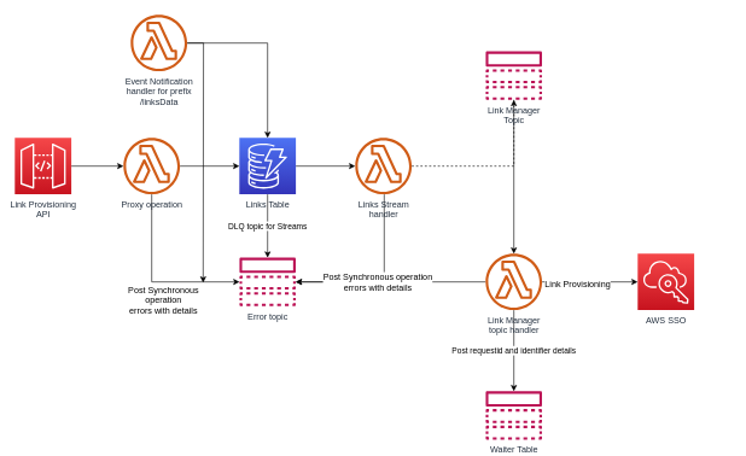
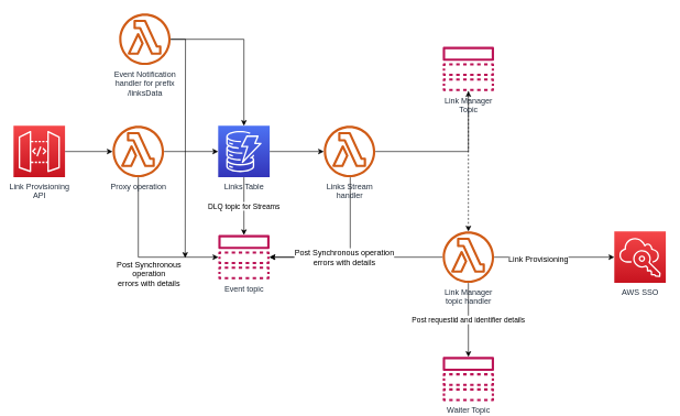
  <mxCell id="0" />
  <mxCell id="1" parent="0" />
- <mxCell id="2" value="&lt;div&gt;AWS SSO&lt;/div&gt;" style="outlineConnect=0;fontColor=#232F3E;gradientColor=#F54749;gradientDirection=north;fillColor=#C7131F;strokeColor=#ffffff;dashed=0;verticalLabelPosition=bottom;verticalAlign=top;align=center;html=1;fontSize=12;fontStyle=0;aspect=fixed;shape=mxgraph.aws4.resourceIcon;resIcon=mxgraph.aws4.single_sign_on;" vertex="1" parent="1"><mxGeometry x="880" y="350" width="78" height="78" as="geometry" /></mxCell>
+ <mxCell id="2" value="&lt;div&gt;AWS SSO&lt;/div&gt;" style="outlineConnect=0;fontColor=#232F3E;gradientColor=#F54749;gradientDirection=north;fillColor=#C7131F;strokeColor=#ffffff;dashed=0;verticalLabelPosition=bottom;verticalAlign=top;align=center;html=1;fontSize=12;fontStyle=0;aspect=fixed;shape=mxgraph.aws4.resourceIcon;resIcon=mxgraph.aws4.single_sign_on;" vertex="1" parent="1"><mxGeometry x="930" y="350" width="78" height="78" as="geometry" /></mxCell>
  <mxCell id="3" style="edgeStyle=orthogonalEdgeStyle;rounded=0;orthogonalLoop=1;jettySize=auto;html=1;" edge="1" parent="1" source="4" target="7"><mxGeometry relative="1" as="geometry" /></mxCell>
  <mxCell id="4" value="&lt;div&gt;Link Provisioning &lt;br&gt;&lt;/div&gt;&lt;div&gt;API&lt;/div&gt;" style="outlineConnect=0;fontColor=#232F3E;gradientColor=#F54749;gradientDirection=north;fillColor=#C7131F;strokeColor=#ffffff;dashed=0;verticalLabelPosition=bottom;verticalAlign=top;align=center;html=1;fontSize=12;fontStyle=0;aspect=fixed;shape=mxgraph.aws4.resourceIcon;resIcon=mxgraph.aws4.api_gateway;" vertex="1" parent="1"><mxGeometry x="20" y="190" width="78" height="78" as="geometry" /></mxCell>
  <mxCell id="5" style="edgeStyle=orthogonalEdgeStyle;rounded=0;orthogonalLoop=1;jettySize=auto;html=1;" edge="1" parent="1" source="7" target="10"><mxGeometry relative="1" as="geometry" /></mxCell>
  <mxCell id="6" style="edgeStyle=orthogonalEdgeStyle;rounded=0;orthogonalLoop=1;jettySize=auto;html=1;" edge="1" parent="1" target="23"><mxGeometry relative="1" as="geometry"><mxPoint x="209" y="268" as="sourcePoint" /><mxPoint x="339.145" y="389" as="targetPoint" /><Array as="points"><mxPoint x="209" y="389" /></Array></mxGeometry></mxCell>
  <mxCell id="7" value="&lt;div&gt;Proxy operation&lt;/div&gt;" style="outlineConnect=0;fontColor=#232F3E;gradientColor=none;fillColor=#D05C17;strokeColor=none;dashed=0;verticalLabelPosition=bottom;verticalAlign=top;align=center;html=1;fontSize=12;fontStyle=0;aspect=fixed;pointerEvents=1;shape=mxgraph.aws4.lambda_function;" vertex="1" parent="1"><mxGeometry x="170" y="190" width="78" height="78" as="geometry" /></mxCell>
  <mxCell id="8" style="edgeStyle=orthogonalEdgeStyle;rounded=0;orthogonalLoop=1;jettySize=auto;html=1;" edge="1" parent="1" source="10" target="13"><mxGeometry relative="1" as="geometry" /></mxCell>
  <mxCell id="9" value="DLQ topic for Streams" style="edgeStyle=orthogonalEdgeStyle;rounded=0;orthogonalLoop=1;jettySize=auto;html=1;" edge="1" parent="1" source="10" target="23"><mxGeometry relative="1" as="geometry" /></mxCell>
  <mxCell id="10" value="Links Table" style="outlineConnect=0;fontColor=#232F3E;gradientColor=#4D72F3;gradientDirection=north;fillColor=#3334B9;strokeColor=#ffffff;dashed=0;verticalLabelPosition=bottom;verticalAlign=top;align=center;html=1;fontSize=12;fontStyle=0;aspect=fixed;shape=mxgraph.aws4.resourceIcon;resIcon=mxgraph.aws4.dynamodb;" vertex="1" parent="1"><mxGeometry x="330" y="190" width="78" height="78" as="geometry" /></mxCell>
- <mxCell id="11" style="edgeStyle=orthogonalEdgeStyle;rounded=0;orthogonalLoop=1;jettySize=auto;html=1;dashed=1;" edge="1" parent="1" source="13" target="15"><mxGeometry relative="1" as="geometry" /></mxCell>
+ <mxCell id="11" style="edgeStyle=orthogonalEdgeStyle;rounded=0;orthogonalLoop=1;jettySize=auto;html=1;" edge="1" parent="1" source="13" target="15"><mxGeometry relative="1" as="geometry" /></mxCell>
  <mxCell id="12" style="edgeStyle=orthogonalEdgeStyle;rounded=0;orthogonalLoop=1;jettySize=auto;html=1;" edge="1" parent="1" source="13" target="23"><mxGeometry relative="1" as="geometry"><Array as="points"><mxPoint x="530" y="389" /></Array></mxGeometry></mxCell>
  <mxCell id="13" value="&lt;div&gt;Links Stream&lt;/div&gt;&lt;div&gt;handler&lt;br&gt;&lt;/div&gt;" style="outlineConnect=0;fontColor=#232F3E;gradientColor=none;fillColor=#D05C17;strokeColor=none;dashed=0;verticalLabelPosition=bottom;verticalAlign=top;align=center;html=1;fontSize=12;fontStyle=0;aspect=fixed;pointerEvents=1;shape=mxgraph.aws4.lambda_function;" vertex="1" parent="1"><mxGeometry x="490" y="190" width="78" height="78" as="geometry" /></mxCell>
- <mxCell id="14" style="edgeStyle=orthogonalEdgeStyle;rounded=0;orthogonalLoop=1;jettySize=auto;html=1;" edge="1" parent="1" source="15" target="21"><mxGeometry relative="1" as="geometry" /></mxCell>
+ <mxCell id="14" style="edgeStyle=orthogonalEdgeStyle;rounded=0;orthogonalLoop=1;jettySize=auto;html=1;dashed=1;" edge="1" parent="1" source="15" target="21"><mxGeometry relative="1" as="geometry" /></mxCell>
  <mxCell id="15" value="&lt;div&gt;Link Manager&lt;/div&gt;&lt;div&gt;Topic&lt;br&gt;&lt;/div&gt;" style="outlineConnect=0;fontColor=#232F3E;gradientColor=none;fillColor=#BC1356;strokeColor=none;dashed=0;verticalLabelPosition=bottom;verticalAlign=top;align=center;html=1;fontSize=12;fontStyle=0;aspect=fixed;pointerEvents=1;shape=mxgraph.aws4.topic;" vertex="1" parent="1"><mxGeometry x="670" y="70.5" width="78" height="67" as="geometry" /></mxCell>
  <mxCell id="16" style="edgeStyle=orthogonalEdgeStyle;rounded=0;orthogonalLoop=1;jettySize=auto;html=1;" edge="1" parent="1" source="21" target="2"><mxGeometry relative="1" as="geometry" /></mxCell>
  <mxCell id="17" value="Link Provisioning" style="text;html=1;align=center;verticalAlign=middle;resizable=0;points=[];labelBackgroundColor=#ffffff;" vertex="1" connectable="0" parent="16"><mxGeometry x="-0.262" y="-2" relative="1" as="geometry"><mxPoint as="offset" /></mxGeometry></mxCell>
  <mxCell id="18" value="Post requestid and identifier details" style="edgeStyle=orthogonalEdgeStyle;rounded=0;orthogonalLoop=1;jettySize=auto;html=1;" edge="1" parent="1" source="21" target="22"><mxGeometry relative="1" as="geometry" /></mxCell>
  <mxCell id="19" style="edgeStyle=orthogonalEdgeStyle;rounded=0;orthogonalLoop=1;jettySize=auto;html=1;" edge="1" parent="1" source="21" target="23"><mxGeometry relative="1" as="geometry" /></mxCell>
  <mxCell id="20" value="&lt;div&gt;Post Synchronous operation &lt;br&gt;&lt;/div&gt;&lt;div&gt;errors with details&lt;/div&gt;" style="text;html=1;align=center;verticalAlign=middle;resizable=0;points=[];labelBackgroundColor=#ffffff;" vertex="1" connectable="0" parent="19"><mxGeometry x="0.366" y="1" relative="1" as="geometry"><mxPoint x="29" y="-1" as="offset" /></mxGeometry></mxCell>
  <mxCell id="21" value="&lt;div&gt;Link Manager &lt;br&gt;&lt;/div&gt;&lt;div&gt;topic handler&lt;br&gt;&lt;/div&gt;" style="outlineConnect=0;fontColor=#232F3E;gradientColor=none;fillColor=#D05C17;strokeColor=none;dashed=0;verticalLabelPosition=bottom;verticalAlign=top;align=center;html=1;fontSize=12;fontStyle=0;aspect=fixed;pointerEvents=1;shape=mxgraph.aws4.lambda_function;" vertex="1" parent="1"><mxGeometry x="670" y="350" width="78" height="78" as="geometry" /></mxCell>
- <mxCell id="22" value="Waiter Table" style="outlineConnect=0;fontColor=#232F3E;gradientColor=none;fillColor=#BC1356;strokeColor=none;dashed=0;verticalLabelPosition=bottom;verticalAlign=top;align=center;html=1;fontSize=12;fontStyle=0;aspect=fixed;pointerEvents=1;shape=mxgraph.aws4.topic;" vertex="1" parent="1"><mxGeometry x="670" y="540" width="78" height="67" as="geometry" /></mxCell>
- <mxCell id="23" value="Error topic" style="outlineConnect=0;fontColor=#232F3E;gradientColor=none;fillColor=#BC1356;strokeColor=none;dashed=0;verticalLabelPosition=bottom;verticalAlign=top;align=center;html=1;fontSize=12;fontStyle=0;aspect=fixed;pointerEvents=1;shape=mxgraph.aws4.topic;" vertex="1" parent="1"><mxGeometry x="330" y="355.5" width="78" height="67" as="geometry" /></mxCell>
+ <mxCell id="22" value="Waiter Topic" style="outlineConnect=0;fontColor=#232F3E;gradientColor=none;fillColor=#BC1356;strokeColor=none;dashed=0;verticalLabelPosition=bottom;verticalAlign=top;align=center;html=1;fontSize=12;fontStyle=0;aspect=fixed;pointerEvents=1;shape=mxgraph.aws4.topic;" vertex="1" parent="1"><mxGeometry x="670" y="540" width="78" height="67" as="geometry" /></mxCell>
+ <mxCell id="23" value="Event topic" style="outlineConnect=0;fontColor=#232F3E;gradientColor=none;fillColor=#BC1356;strokeColor=none;dashed=0;verticalLabelPosition=bottom;verticalAlign=top;align=center;html=1;fontSize=12;fontStyle=0;aspect=fixed;pointerEvents=1;shape=mxgraph.aws4.topic;" vertex="1" parent="1"><mxGeometry x="330" y="355.5" width="78" height="67" as="geometry" /></mxCell>
  <mxCell id="24" style="edgeStyle=orthogonalEdgeStyle;rounded=0;orthogonalLoop=1;jettySize=auto;html=1;" edge="1" parent="1" source="26" target="10"><mxGeometry relative="1" as="geometry" /></mxCell>
  <mxCell id="25" style="edgeStyle=orthogonalEdgeStyle;rounded=0;orthogonalLoop=1;jettySize=auto;html=1;" edge="1" parent="1" source="26"><mxGeometry relative="1" as="geometry"><mxPoint x="280" y="390" as="targetPoint" /></mxGeometry></mxCell>
  <mxCell id="26" value="&lt;div&gt;Event Notification&lt;/div&gt;&lt;div&gt;handler for prefix&lt;/div&gt;&lt;div&gt;/linksData&lt;br&gt;&lt;/div&gt;" style="outlineConnect=0;fontColor=#232F3E;gradientColor=none;fillColor=#D05C17;strokeColor=none;dashed=0;verticalLabelPosition=bottom;verticalAlign=top;align=center;html=1;fontSize=12;fontStyle=0;aspect=fixed;pointerEvents=1;shape=mxgraph.aws4.lambda_function;" vertex="1" parent="1"><mxGeometry x="180" y="20" width="78" height="78" as="geometry" /></mxCell>
  <mxCell id="27" value="&lt;div&gt;Post Synchronous &lt;br&gt;&lt;/div&gt;&lt;div&gt;operation &lt;br&gt;&lt;/div&gt;&lt;div&gt;errors with details&lt;/div&gt;" style="text;html=1;align=center;verticalAlign=middle;resizable=0;points=[];autosize=1;" vertex="1" parent="1"><mxGeometry x="170" y="390" width="110" height="50" as="geometry" /></mxCell>
